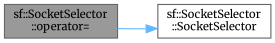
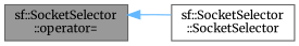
  digraph {
    rankdir=LR
    fontname=Merriweather
    node [fontname=Merriweather fontsize=10 shape=box style=filled]
    n1 [color=gray40 fillcolor=grey60 fontcolor=black height=0.2 label="sf::SocketSelector\l::operator=" width=0.4]
    n2 [color=grey40 fillcolor=white height=0.2 label="sf::SocketSelector\l::SocketSelector" width=0.4]
-   n1 -> n2 [color=steelblue1 fontname=Merriweather fontsize=10 labelfontname=Helvetica labelfontsize=10 style=solid]
+   n2 -> n1 [color=steelblue1 fontname=Merriweather fontsize=10 labelfontname=Helvetica labelfontsize=10 style=solid]
  }
